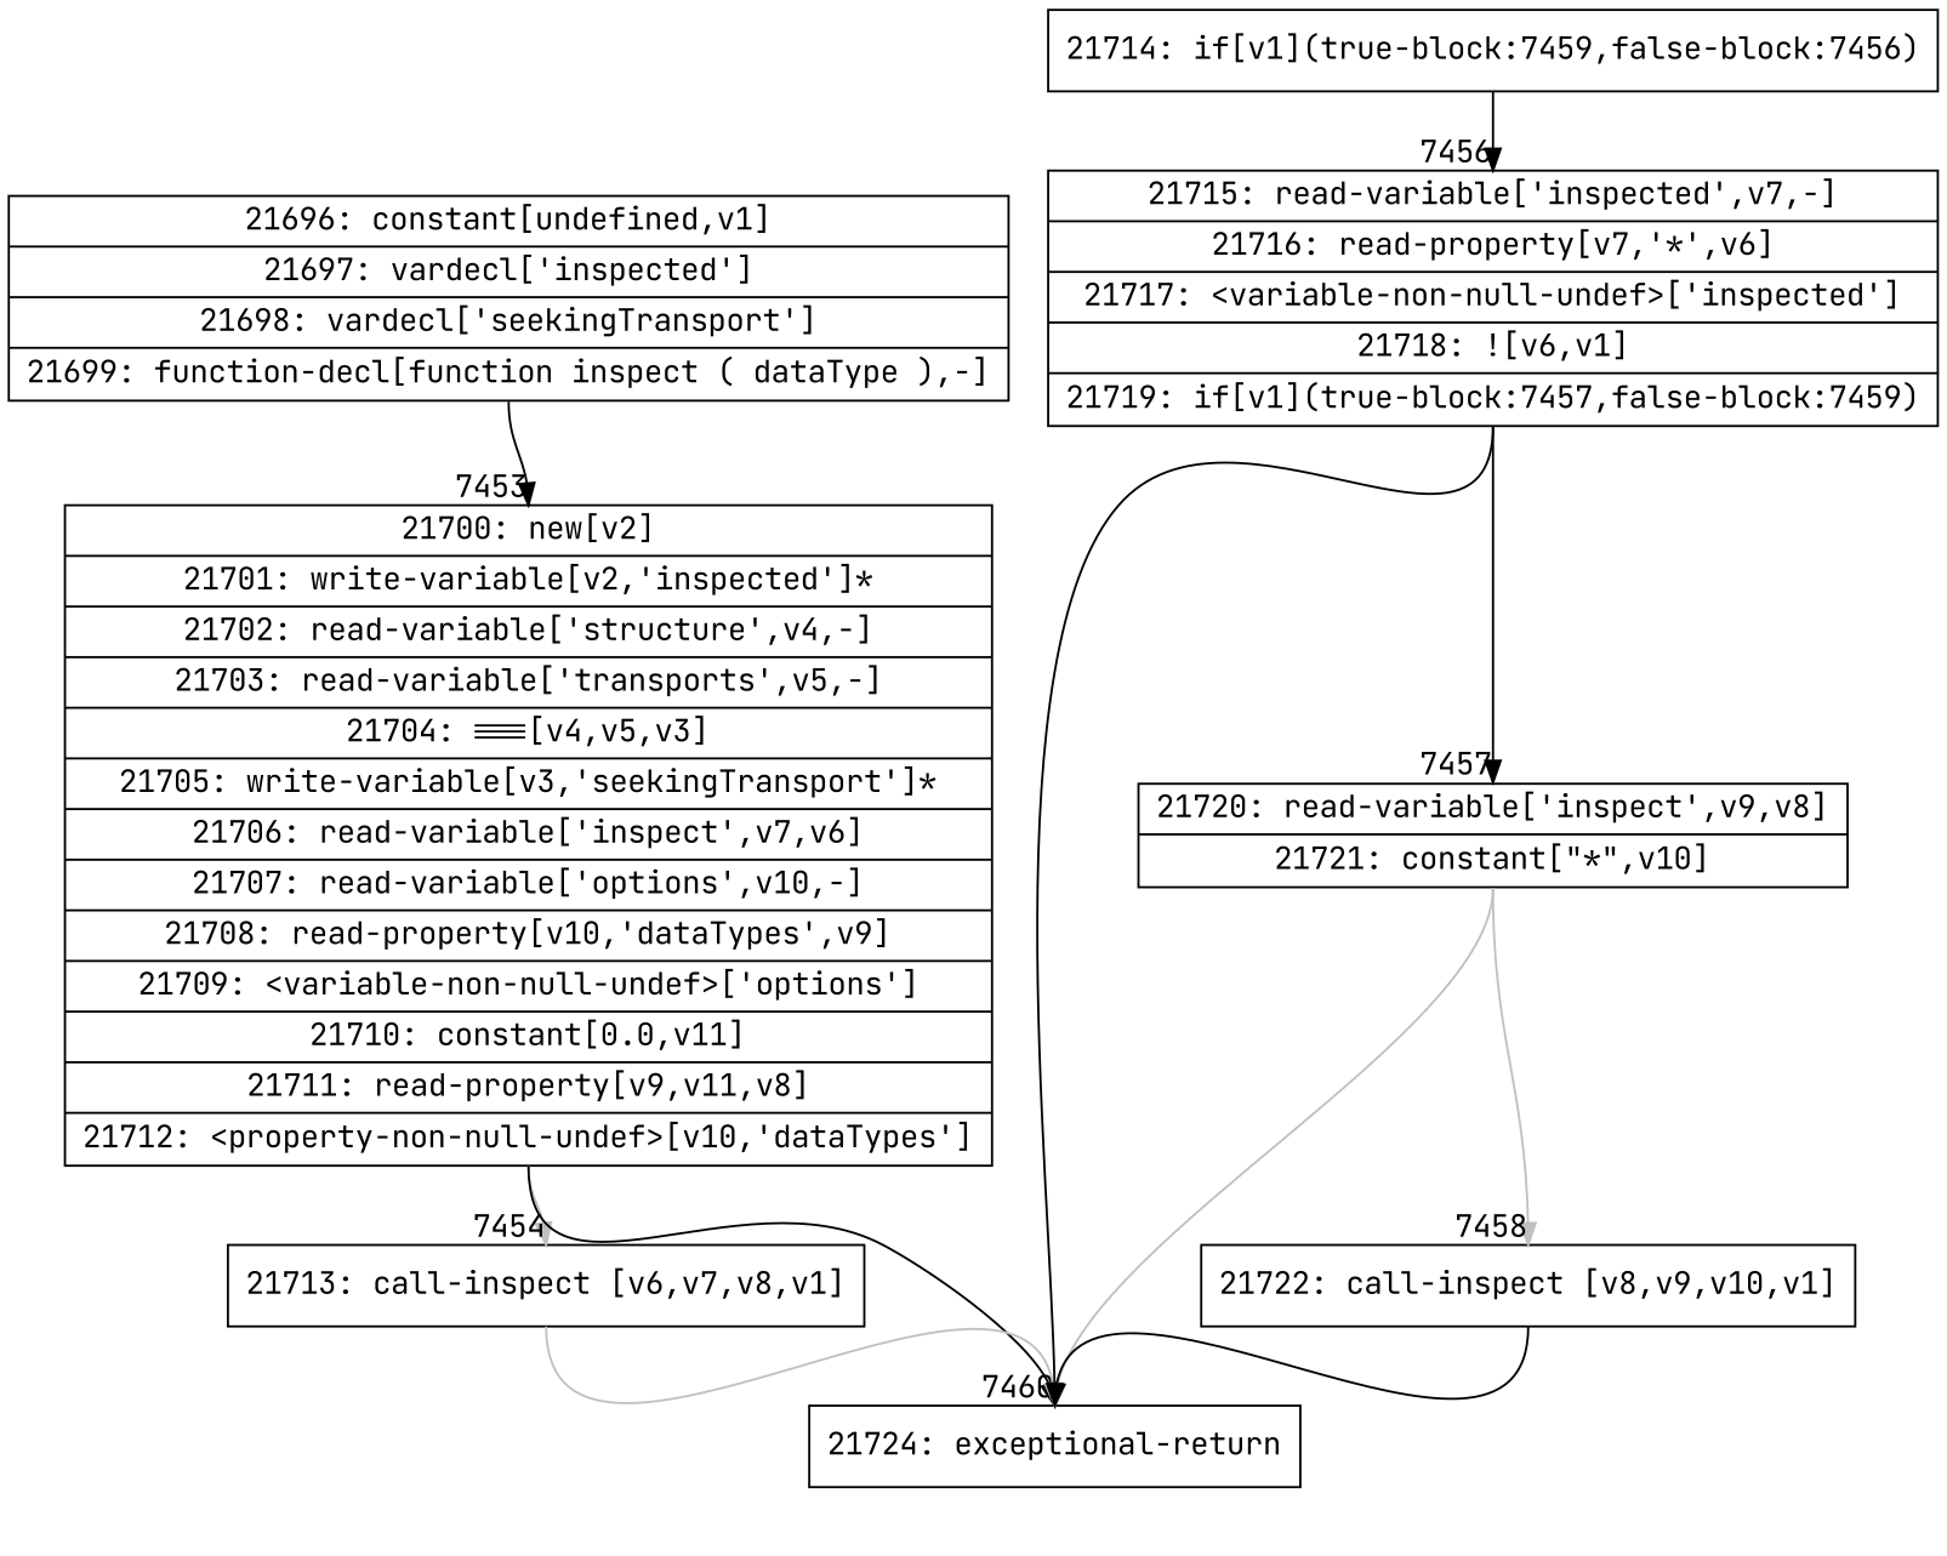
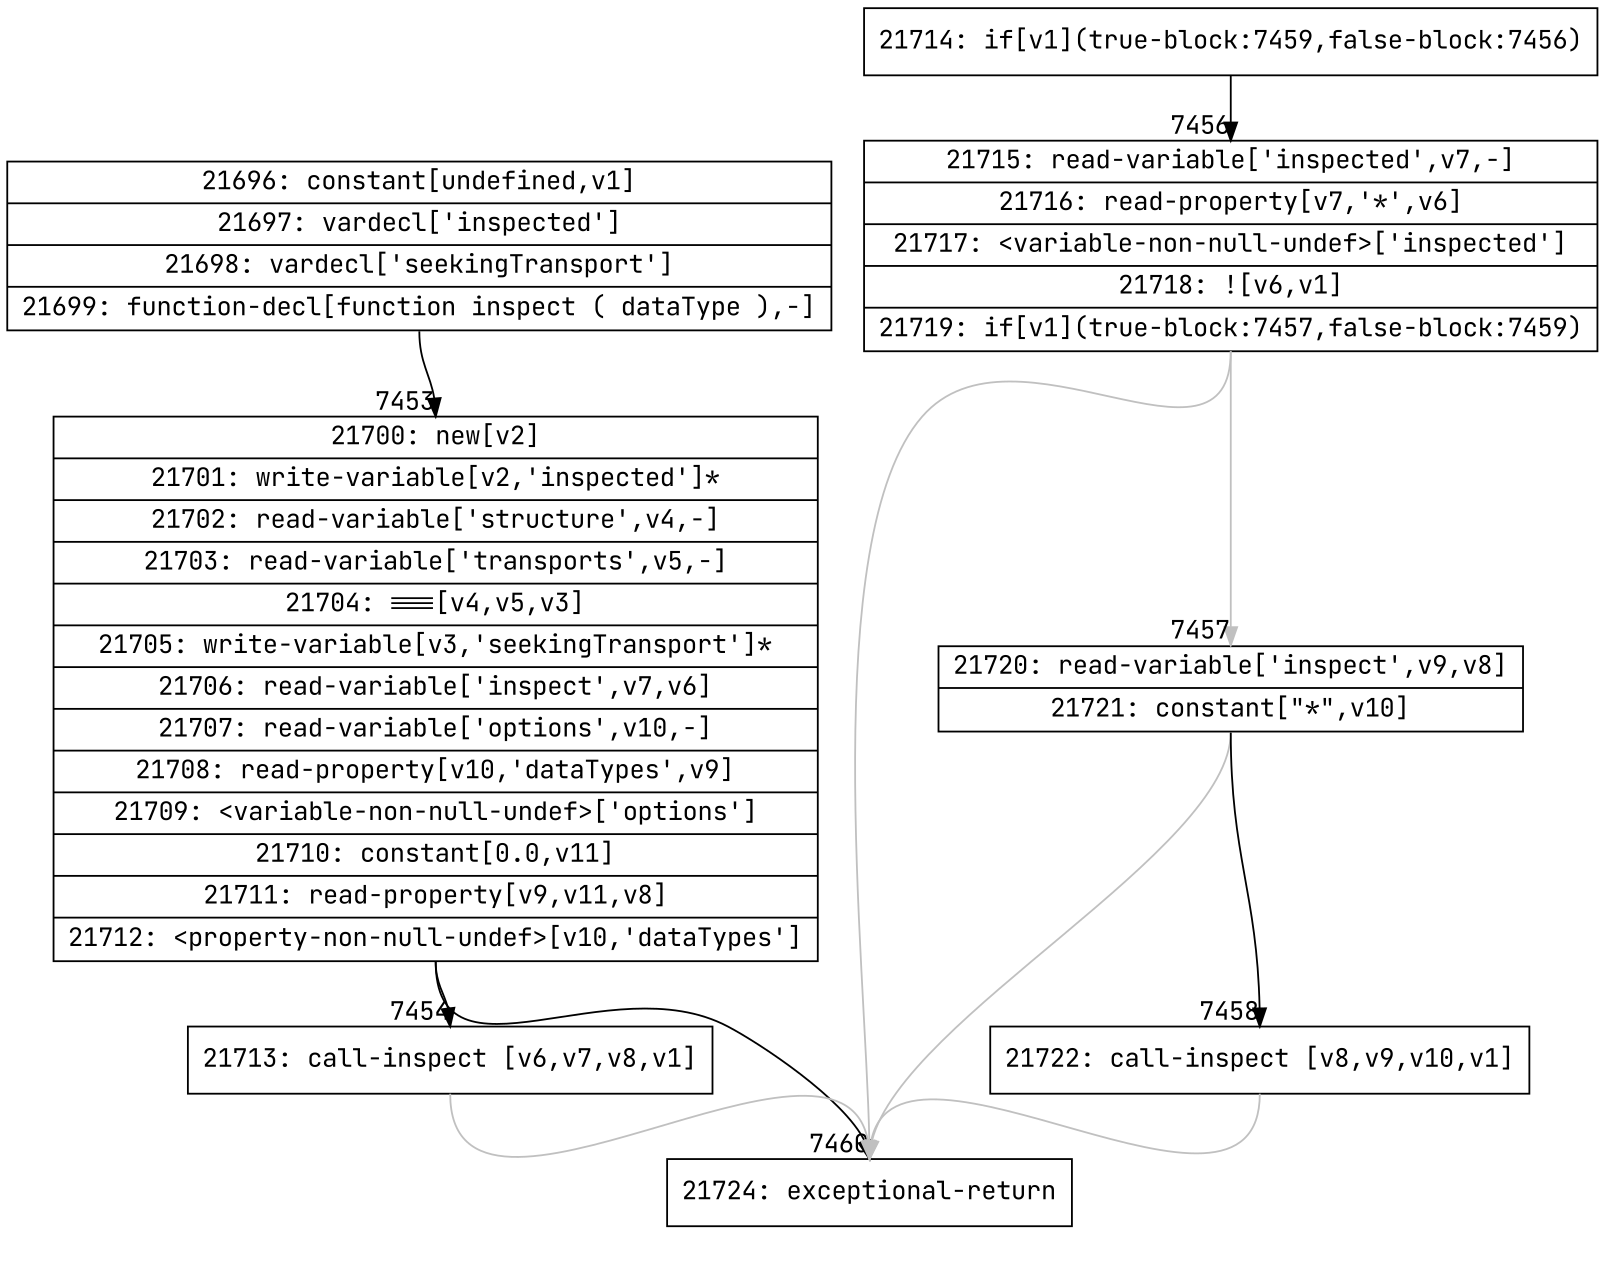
  digraph {
    fontname="JetBrains Mono"
    rankdir=TD
    node [fontname="JetBrains Mono" shape=record]
    edge [fontname="JetBrains Mono" headport=n tailport=s]
    n1 [label="{21696: constant[undefined,v1]|21697: vardecl['inspected']|21698: vardecl['seekingTransport']|21699: function-decl[function inspect ( dataType ),-]}"]
    n2 [label="{21700: new[v2]|21701: write-variable[v2,'inspected']*|21702: read-variable['structure',v4,-]|21703: read-variable['transports',v5,-]|21704: ===[v4,v5,v3]|21705: write-variable[v3,'seekingTransport']*|21706: read-variable['inspect',v7,v6]|21707: read-variable['options',v10,-]|21708: read-property[v10,'dataTypes',v9]|21709: \<variable-non-null-undef\>['options']|21710: constant[0.0,v11]|21711: read-property[v9,v11,v8]|21712: \<property-non-null-undef\>[v10,'dataTypes']}"]
    n3 [label="{21713: call-inspect [v6,v7,v8,v1]}"]
    n4 [label="{21724: exceptional-return}"]
    n5 [label="{21714: if[v1](true-block:7459,false-block:7456)}"]
    n6 [label="{21715: read-variable['inspected',v7,-]|21716: read-property[v7,'*',v6]|21717: \<variable-non-null-undef\>['inspected']|21718: ![v6,v1]|21719: if[v1](true-block:7457,false-block:7459)}"]
    n7 [label="{21720: read-variable['inspect',v9,v8]|21721: constant[\"*\",v10]}"]
    n8 [label="{21722: call-inspect [v8,v9,v10,v1]}"]
    n1 -> n2 [headlabel="      7453"]
-   n2 -> n3 [headlabel="      7454" color=gray]
+   n2 -> n3 [headlabel="      7454"]
    n2 -> n4 [color=black headlabel="      7460"]
    n3 -> n4 [color=gray]
    n5 -> n6 [headlabel="      7456"]
-   n6 -> n4 [color=black]
-   n6 -> n7 [headlabel="      7457"]
+   n6 -> n4 [color=gray]
+   n6 -> n7 [headlabel="      7457" color=gray]
    n7 -> n4 [color=gray]
-   n7 -> n8 [headlabel="      7458" color=gray]
-   n8 -> n4 [color=black]
+   n7 -> n8 [headlabel="      7458"]
+   n8 -> n4 [color=gray]
  }
